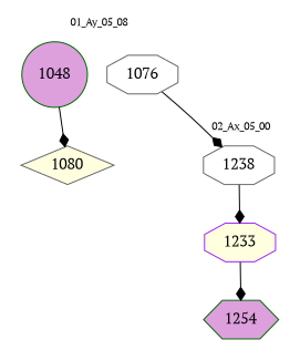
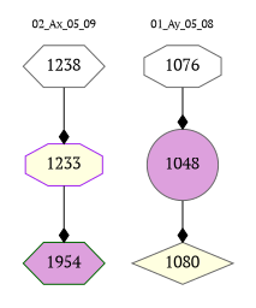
  digraph {
    fontname="PT Serif"
    node [color=gray40 fillcolor=white fontname="PT Serif" shape=hexagon style=filled]
    edge [arrowhead=diamond color=black fontname="PT Serif"]
-   n1 [label=1238 shape=octagon]
+   n1 [label=1238]
    n2 [color=purple fillcolor=lightyellow label=1233 shape=octagon]
-   n3 [color=darkgreen fillcolor=plum label=1254]
+   n3 [color=darkgreen fillcolor=plum label=1954]
    n4 [label=1076 shape=octagon]
-   n5 [color=darkgreen fillcolor=plum label=1048 shape=circle]
+   n5 [fillcolor=plum label=1048 shape=circle]
    n6 [fillcolor=lightyellow label=1080 shape=diamond]
    subgraph cluster_1 {
      color=white
      fontsize=10
-     label="02_Ax_05_00"
+     label="02_Ax_05_09"
      n1
      n2
      n3
    }
    subgraph cluster_2 {
      color=white
      fontsize=10
      label="01_Ay_05_08"
      n4
      n5
      n6
    }
    n1 -> n2
    n2 -> n3
-   n4 -> n1
+   n4 -> n5
    n5 -> n6
  }
